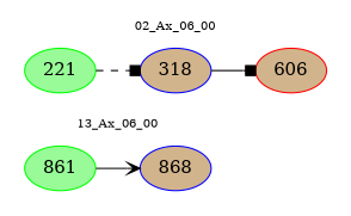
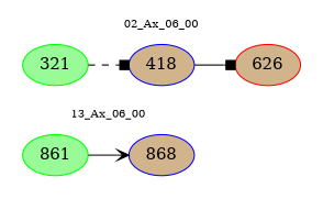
  digraph {
    rankdir=LR
    node [color=green fillcolor=tan style=filled]
    edge [arrowhead=box color=black style=solid]
    n1 [fillcolor=palegreen label=861]
    n2 [color=blue label=868]
-   n3 [fillcolor=palegreen label=221]
-   n4 [color=blue label=318]
-   n5 [color=red label=606]
+   n3 [fillcolor=palegreen label=321]
+   n4 [color=blue label=418]
+   n5 [color=red label=626]
    subgraph cluster_1 {
      color=white
      fontsize=10
      label="13_Ax_06_00"
      n1
      n2
    }
    subgraph cluster_2 {
      color=white
      fontsize=10
      label="02_Ax_06_00"
      n3
      n4
      n5
    }
    n1 -> n2 [arrowhead=vee]
    n3 -> n4 [style=dashed]
    n4 -> n5
  }
